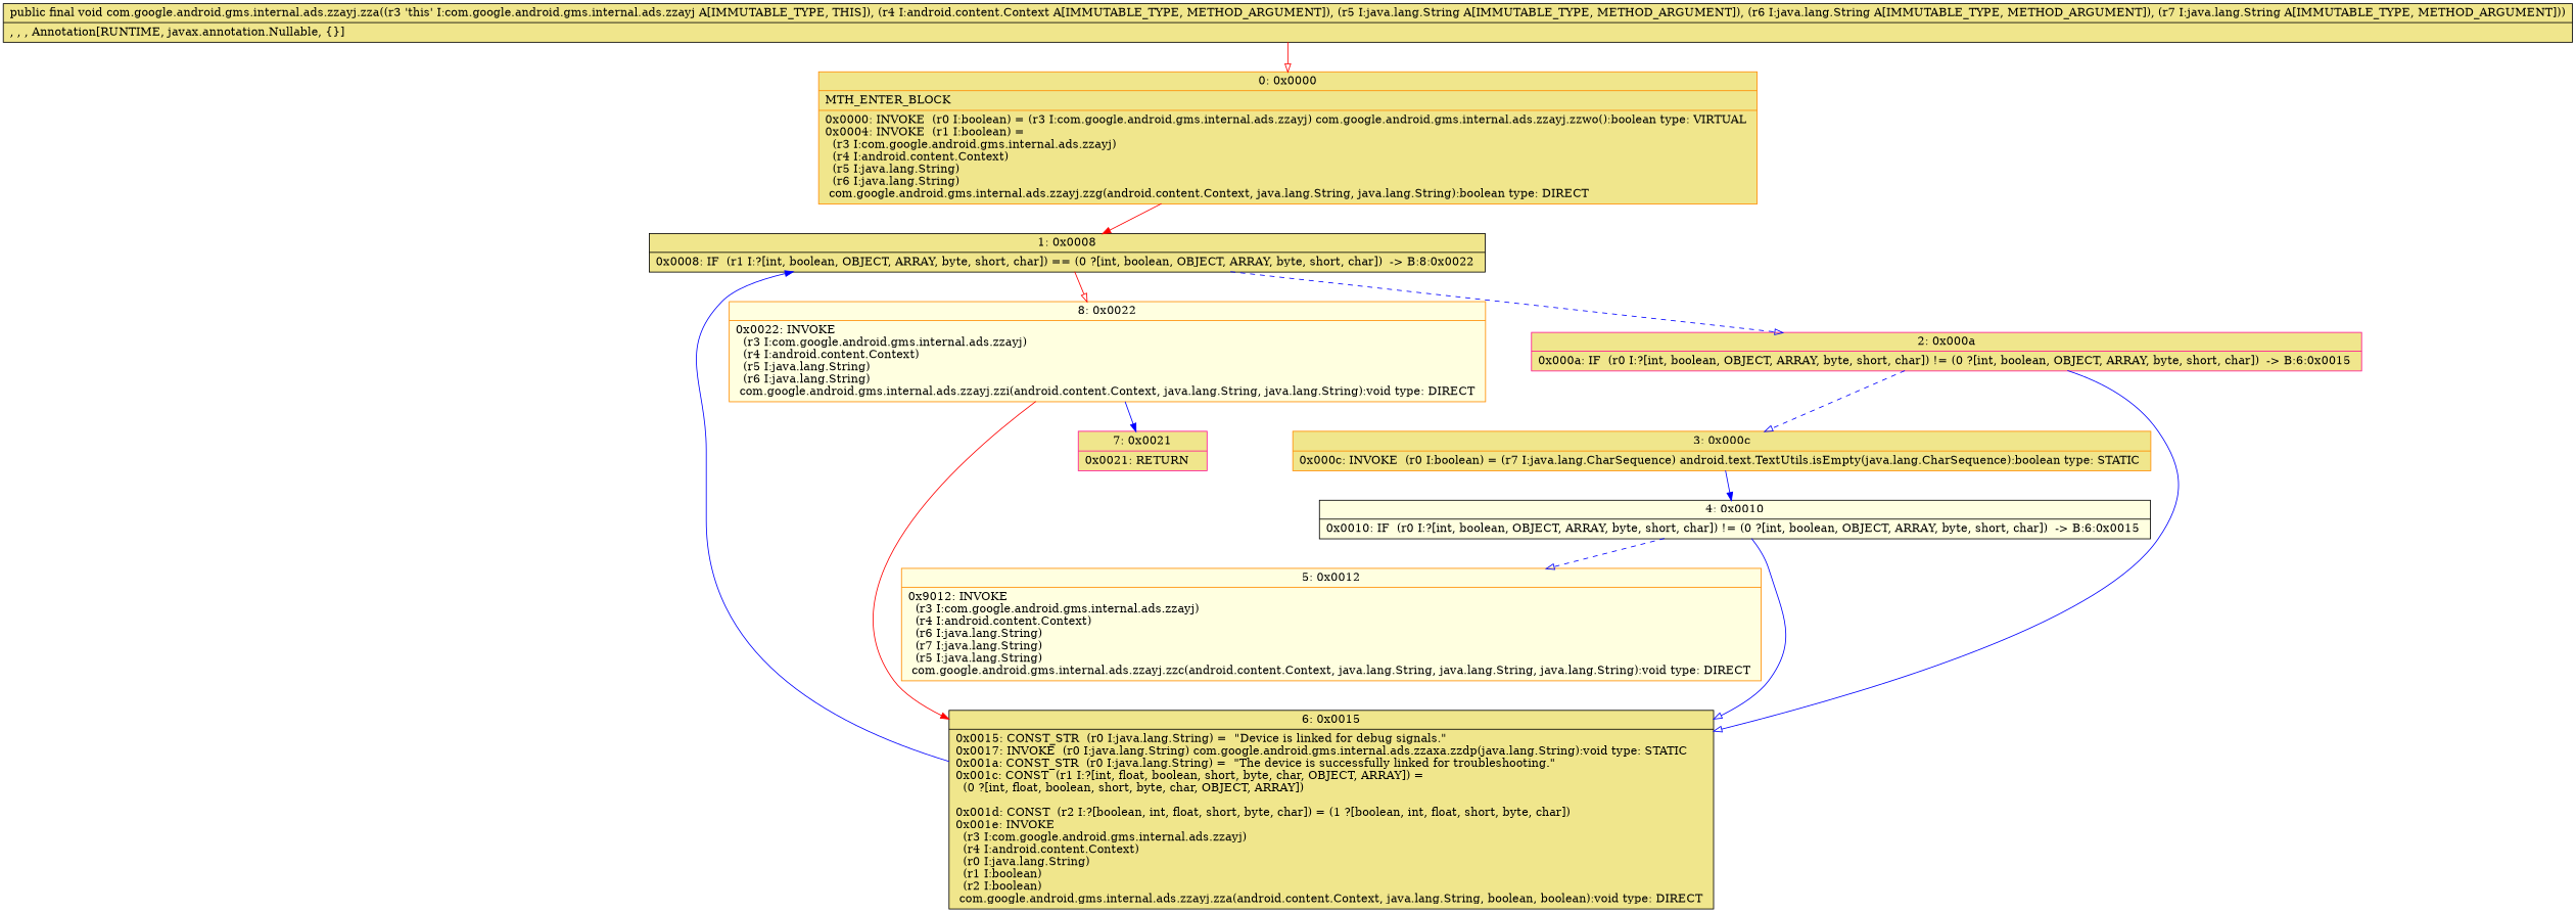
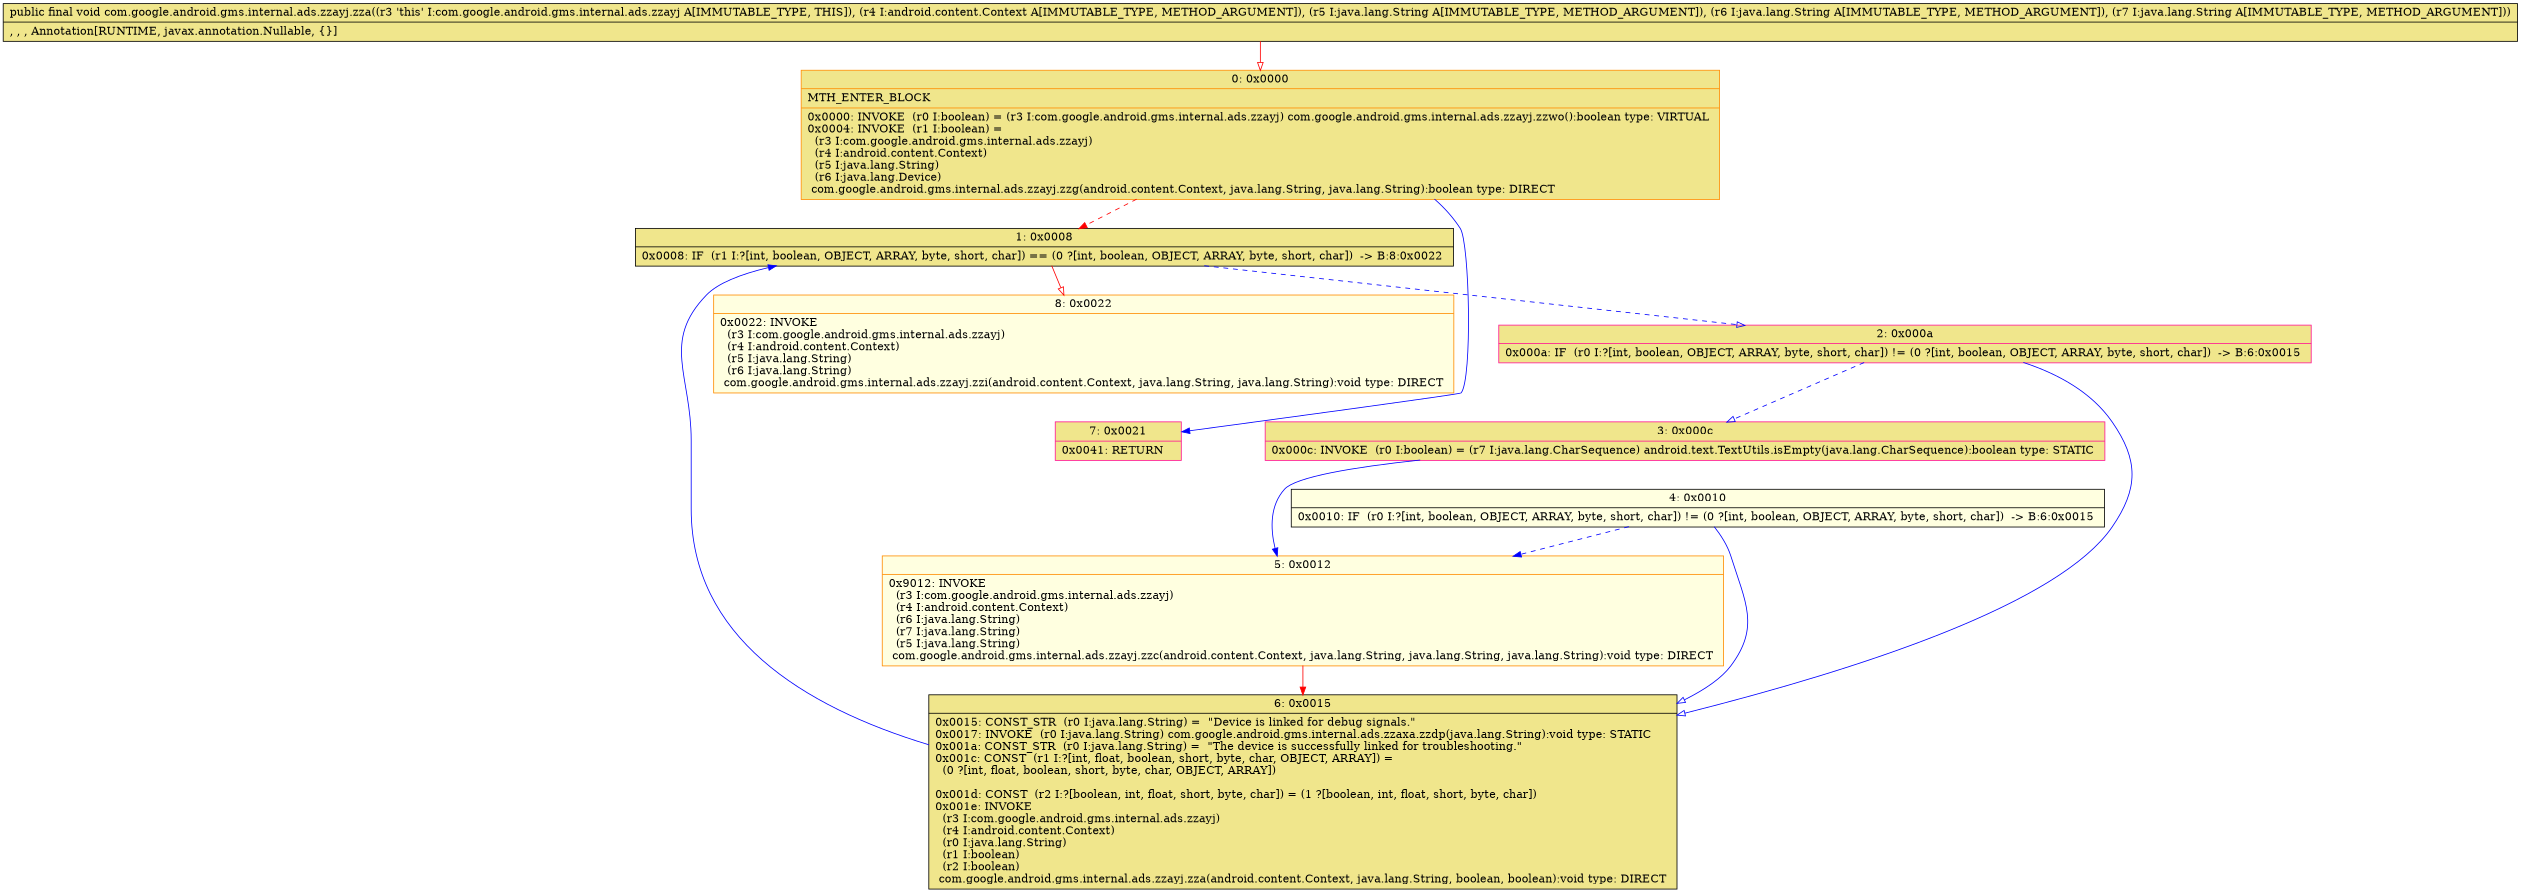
  digraph {
    node [color=darkorange fillcolor=khaki shape=record style=filled]
    edge [arrowhead=onormal color=blue]
-   n1 [label="{0\:\ 0x0000|MTH_ENTER_BLOCK\l|0x0000: INVOKE  (r0 I:boolean) = (r3 I:com.google.android.gms.internal.ads.zzayj) com.google.android.gms.internal.ads.zzayj.zzwo():boolean type: VIRTUAL \l0x0004: INVOKE  (r1 I:boolean) = \l  (r3 I:com.google.android.gms.internal.ads.zzayj)\l  (r4 I:android.content.Context)\l  (r5 I:java.lang.String)\l  (r6 I:java.lang.String)\l com.google.android.gms.internal.ads.zzayj.zzg(android.content.Context, java.lang.String, java.lang.String):boolean type: DIRECT \l}"]
+   n1 [label="{0\:\ 0x0000|MTH_ENTER_BLOCK\l|0x0000: INVOKE  (r0 I:boolean) = (r3 I:com.google.android.gms.internal.ads.zzayj) com.google.android.gms.internal.ads.zzayj.zzwo():boolean type: VIRTUAL \l0x0004: INVOKE  (r1 I:boolean) = \l  (r3 I:com.google.android.gms.internal.ads.zzayj)\l  (r4 I:android.content.Context)\l  (r5 I:java.lang.String)\l  (r6 I:java.lang.Device)\l com.google.android.gms.internal.ads.zzayj.zzg(android.content.Context, java.lang.String, java.lang.String):boolean type: DIRECT \l}"]
    n2 [color=black label="{1\:\ 0x0008|0x0008: IF  (r1 I:?[int, boolean, OBJECT, ARRAY, byte, short, char]) == (0 ?[int, boolean, OBJECT, ARRAY, byte, short, char])  \-\> B:8:0x0022 \l}"]
    n3 [color=deeppink label="{2\:\ 0x000a|0x000a: IF  (r0 I:?[int, boolean, OBJECT, ARRAY, byte, short, char]) != (0 ?[int, boolean, OBJECT, ARRAY, byte, short, char])  \-\> B:6:0x0015 \l}"]
    n4 [fillcolor=lightyellow label="{8\:\ 0x0022|0x0022: INVOKE  \l  (r3 I:com.google.android.gms.internal.ads.zzayj)\l  (r4 I:android.content.Context)\l  (r5 I:java.lang.String)\l  (r6 I:java.lang.String)\l com.google.android.gms.internal.ads.zzayj.zzi(android.content.Context, java.lang.String, java.lang.String):void type: DIRECT \l}"]
-   n5 [label="{3\:\ 0x000c|0x000c: INVOKE  (r0 I:boolean) = (r7 I:java.lang.CharSequence) android.text.TextUtils.isEmpty(java.lang.CharSequence):boolean type: STATIC \l}"]
+   n5 [color=deeppink label="{3\:\ 0x000c|0x000c: INVOKE  (r0 I:boolean) = (r7 I:java.lang.CharSequence) android.text.TextUtils.isEmpty(java.lang.CharSequence):boolean type: STATIC \l}"]
    n6 [color=black label="{6\:\ 0x0015|0x0015: CONST_STR  (r0 I:java.lang.String) =  \"Device is linked for debug signals.\" \l0x0017: INVOKE  (r0 I:java.lang.String) com.google.android.gms.internal.ads.zzaxa.zzdp(java.lang.String):void type: STATIC \l0x001a: CONST_STR  (r0 I:java.lang.String) =  \"The device is successfully linked for troubleshooting.\" \l0x001c: CONST  (r1 I:?[int, float, boolean, short, byte, char, OBJECT, ARRAY]) = \l  (0 ?[int, float, boolean, short, byte, char, OBJECT, ARRAY])\l \l0x001d: CONST  (r2 I:?[boolean, int, float, short, byte, char]) = (1 ?[boolean, int, float, short, byte, char]) \l0x001e: INVOKE  \l  (r3 I:com.google.android.gms.internal.ads.zzayj)\l  (r4 I:android.content.Context)\l  (r0 I:java.lang.String)\l  (r1 I:boolean)\l  (r2 I:boolean)\l com.google.android.gms.internal.ads.zzayj.zza(android.content.Context, java.lang.String, boolean, boolean):void type: DIRECT \l}"]
-   n7 [color=deeppink label="{7\:\ 0x0021|0x0021: RETURN   \l}"]
+   n7 [color=deeppink label="{7\:\ 0x0021|0x0041: RETURN   \l}"]
    n8 [color=black fillcolor=lightyellow label="{4\:\ 0x0010|0x0010: IF  (r0 I:?[int, boolean, OBJECT, ARRAY, byte, short, char]) != (0 ?[int, boolean, OBJECT, ARRAY, byte, short, char])  \-\> B:6:0x0015 \l}"]
    n9 [fillcolor=lightyellow label="{5\:\ 0x0012|0x9012: INVOKE  \l  (r3 I:com.google.android.gms.internal.ads.zzayj)\l  (r4 I:android.content.Context)\l  (r6 I:java.lang.String)\l  (r7 I:java.lang.String)\l  (r5 I:java.lang.String)\l com.google.android.gms.internal.ads.zzayj.zzc(android.content.Context, java.lang.String, java.lang.String, java.lang.String):void type: DIRECT \l}"]
    n10 [color=black label="{public final void com.google.android.gms.internal.ads.zzayj.zza((r3 'this' I:com.google.android.gms.internal.ads.zzayj A[IMMUTABLE_TYPE, THIS]), (r4 I:android.content.Context A[IMMUTABLE_TYPE, METHOD_ARGUMENT]), (r5 I:java.lang.String A[IMMUTABLE_TYPE, METHOD_ARGUMENT]), (r6 I:java.lang.String A[IMMUTABLE_TYPE, METHOD_ARGUMENT]), (r7 I:java.lang.String A[IMMUTABLE_TYPE, METHOD_ARGUMENT]))  | , , , Annotation[RUNTIME, javax.annotation.Nullable, \{\}]\l}"]
-   n1 -> n2 [arrowhead=normal color=red]
+   n1 -> n2 [arrowhead=normal color=red style=dashed]
    n2 -> n3 [style=dashed]
    n2 -> n4 [color=red]
    n3 -> n5 [style=dashed]
    n3 -> n6
-   n4 -> n7 [arrowhead=normal]
-   n5 -> n8 [arrowhead=normal]
+   n1 -> n7 [arrowhead=normal]
+   n5 -> n9 [arrowhead=normal]
    n6 -> n2 [arrowhead=normal]
    n8 -> n6
-   n8 -> n9 [style=dashed]
-   n4 -> n6 [arrowhead=normal color=red]
+   n8 -> n9 [arrowhead=normal style=dashed]
+   n9 -> n6 [arrowhead=normal color=red]
    n10 -> n1 [color=red]
  }
